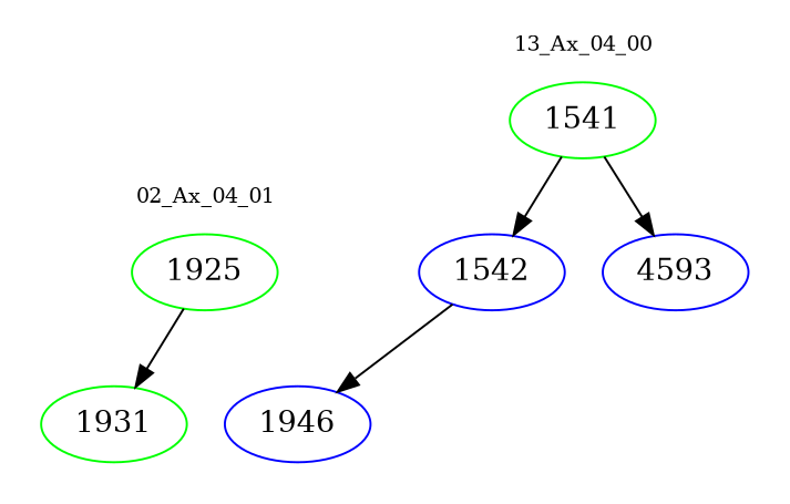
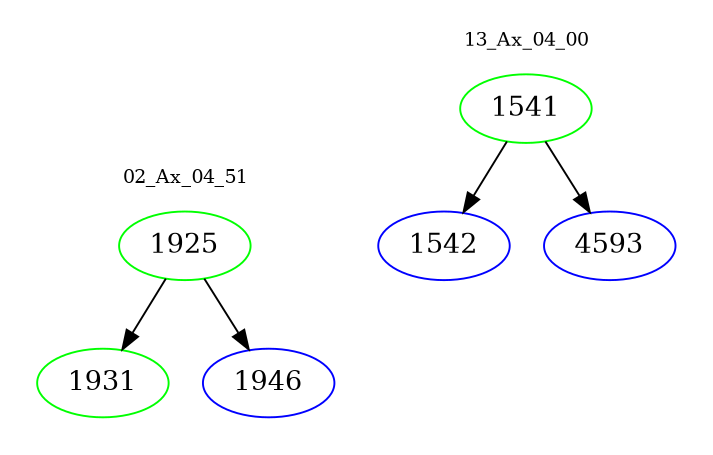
  digraph {
    node [color=green]
    edge [color=black]
    n1 [label=1925]
    n2 [label=1931]
    n3 [color=blue label=1946]
    n4 [label=1541]
    n5 [color=blue label=1542]
    n6 [color=blue label=4593]
    subgraph cluster_1 {
      color=white
      fontsize=10
-     label="02_Ax_04_01"
+     label="02_Ax_04_51"
      n1
      n2
      n3
    }
    subgraph cluster_2 {
      color=white
      fontsize=10
      label="13_Ax_04_00"
      n4
      n5
      n6
    }
    n1 -> n2
-   n5 -> n3
+   n1 -> n3
    n4 -> n5
    n4 -> n6
  }
